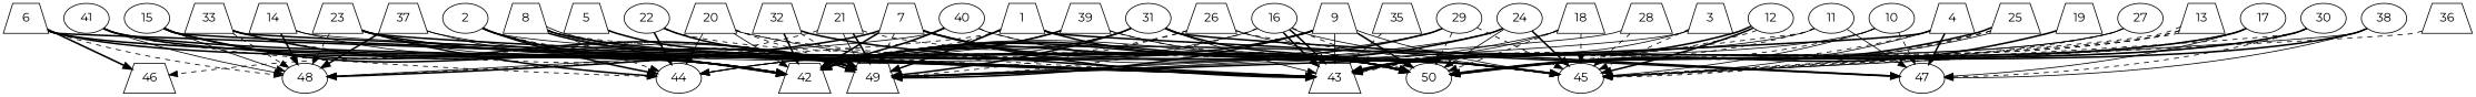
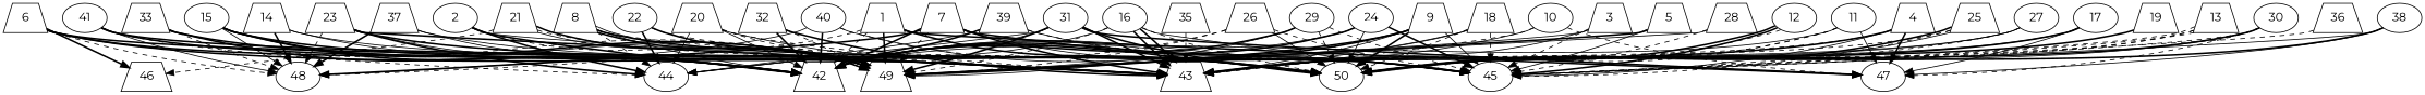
  digraph {
    fontname=Montserrat
    node [alpha=0.07 fontname=Montserrat shape=trapezium]
    edge [fontname=Montserrat style=bold]
    1 [alpha=0.16 expect_size=45000704]
    42 [alpha=0.08 expect_size=32512000]
    47 [alpha=0.17 expect_size=22629376 shape=ellipse]
    48 [alpha=0.20 expect_size=21584896 shape=ellipse]
    49 [alpha=0.18 expect_size=51139584]
    50 [alpha=0.19 expect_size=25227264 shape=ellipse]
    2 [alpha=0.17 expect_size=51589120 shape=ellipse]
    43 [alpha=0.08 expect_size=49762304]
    44 [alpha=0.10 expect_size=18793472 shape=ellipse]
    3 [alpha=0.11 expect_size=40250368]
    45 [alpha=0.19 expect_size=35845120 shape=ellipse]
    4 [alpha=0.16 expect_size=24211456]
    5 [alpha=0.12 expect_size=22275072]
    6 [alpha=0.15 expect_size=14471168]
    46 [alpha=0.12 expect_size=46081024]
    7 [alpha=0.20 expect_size=45451264]
    8 [alpha=0.00 expect_size=34487296]
    9 [alpha=0.13 expect_size=52414464]
    10 [alpha=0.12 expect_size=6494208 shape=ellipse]
    11 [alpha=0.12 expect_size=43568128 shape=ellipse]
    12 [alpha=0.17 expect_size=34916352 shape=ellipse]
    13 [alpha=0.03 expect_size=28565504]
    14 [expect_size=7113728]
    15 [alpha=0.17 expect_size=44775424 shape=ellipse]
    16 [expect_size=25558016 shape=ellipse]
    17 [alpha=0.06 expect_size=14151680 shape=ellipse]
    18 [alpha=0.18 expect_size=13432832]
    19 [expect_size=13547520]
    20 [alpha=0.08 expect_size=44812288]
    21 [alpha=0.05 expect_size=26097664]
    22 [alpha=0.02 expect_size=7717888 shape=ellipse]
    23 [alpha=0.13 expect_size=46944256]
    24 [alpha=0.13 expect_size=6998016 shape=ellipse]
    25 [alpha=0.00 expect_size=22748160]
    26 [alpha=0.11 expect_size=15961088]
    27 [alpha=0.19 expect_size=31723520 shape=ellipse]
    28 [alpha=0.19 expect_size=47058944]
    29 [alpha=0.20 expect_size=42519552 shape=ellipse]
    30 [alpha=0.01 expect_size=12434432 shape=ellipse]
    31 [alpha=0.18 expect_size=30442496 shape=ellipse]
    32 [expect_size=41929728]
    33 [expect_size=46059520]
    35 [alpha=0.04 expect_size=14676992]
    36 [alpha=0.10 expect_size=15167488]
    37 [alpha=0.20 expect_size=41352192]
    38 [alpha=0.13 expect_size=39068672 shape=ellipse]
    39 [alpha=0.09 expect_size=37562368]
    40 [alpha=0.02 expect_size=36817920 shape=ellipse]
    41 [alpha=0.04 expect_size=38087680 shape=ellipse]
    1 -> 42 [style=dashed]
    1 -> 47
    1 -> 48 [style=dashed]
    1 -> 49
    1 -> 50
    2 -> 42
    2 -> 49 [style=dashed]
    2 -> 43 [style=solid]
    2 -> 44
    3 -> 49 [style=solid]
    3 -> 43 [style=solid]
    3 -> 45 [style=dashed]
    4 -> 47
    4 -> 49
    4 -> 43 [style=dashed]
    4 -> 45 [style=solid]
    5 -> 49
-   10 -> 45 [style=solid]
+   5 -> 45 [style=solid]
    6 -> 42
    6 -> 48 [style=dashed]
    6 -> 43
    6 -> 45
    6 -> 46
    7 -> 42
    7 -> 48
    7 -> 49 [style=dashed]
    7 -> 50
    7 -> 43
    7 -> 45 [style=solid]
    8 -> 42 [style=solid]
    8 -> 49
    8 -> 49 [style=solid]
    8 -> 50
    8 -> 43 [style=dashed]
    8 -> 44 [style=dashed]
    9 -> 42
    9 -> 49
    9 -> 50
    9 -> 43 [style=solid]
    9 -> 45 [style=solid]
    10 -> 42 [style=solid]
    10 -> 47 [style=dashed]
    10 -> 43 [style=dashed]
    11 -> 42 [style=solid]
    11 -> 47 [style=solid]
    11 -> 50 [style=dashed]
    11 -> 43 [style=dashed]
    12 -> 43
    12 -> 43 [style=dashed]
    12 -> 45
    13 -> 50 [style=dashed]
    13 -> 43 [style=dashed]
    13 -> 45 [style=dashed]
    13 -> 45 [style=dashed]
    14 -> 48
    14 -> 49 [style=solid]
    14 -> 43 [style=solid]
    15 -> 42
    15 -> 48 [style=solid]
    15 -> 49
    15 -> 43
    16 -> 49 [style=dashed]
    16 -> 50 [style=dashed]
    16 -> 43
    16 -> 43
    16 -> 44 [style=solid]
    16 -> 45 [style=solid]
    17 -> 47 [style=solid]
    17 -> 50 [style=solid]
    17 -> 43
    18 -> 42 [style=solid]
    18 -> 50 [style=dashed]
    18 -> 43 [style=solid]
    18 -> 45 [style=dashed]
    19 -> 50
    20 -> 42 [style=solid]
    20 -> 49 [style=dashed]
    20 -> 50 [style=solid]
    20 -> 43 [style=dashed]
    20 -> 44 [style=solid]
    21 -> 49 [style=solid]
    21 -> 49
    21 -> 45 [style=dashed]
    21 -> 46 [style=dashed]
    22 -> 49
    22 -> 50 [style=dashed]
    22 -> 44
    23 -> 42 [style=solid]
    23 -> 48 [style=dashed]
    23 -> 50
    23 -> 43
    23 -> 44
    24 -> 42
    24 -> 49 [style=solid]
    24 -> 50 [style=solid]
    24 -> 45
    25 -> 50
    25 -> 50 [style=solid]
    25 -> 43 [style=dashed]
    25 -> 45 [style=dashed]
    26 -> 49 [style=dashed]
    26 -> 50 [style=solid]
    26 -> 44 [style=dashed]
    26 -> 45 [style=dashed]
    27 -> 50 [style=solid]
    27 -> 43 [style=solid]
    27 -> 45 [style=dashed]
    28 -> 49 [style=solid]
    28 -> 45 [style=dashed]
    29 -> 42
    29 -> 49 [style=solid]
    29 -> 50 [style=dashed]
    29 -> 45 [style=dashed]
    30 -> 47 [style=dashed]
    30 -> 50
    30 -> 43 [style=solid]
    30 -> 45 [style=dashed]
    31 -> 42 [style=solid]
    31 -> 47
    31 -> 49
    31 -> 50
-   31 -> 43 [style=solid]
+   31 -> 43
    31 -> 44 [style=solid]
    32 -> 42
    32 -> 49 [style=dashed]
    32 -> 43
    33 -> 42
    33 -> 48 [style=dashed]
    33 -> 49 [style=dashed]
    33 -> 43
    35 -> 43 [style=dashed]
    36 -> 45 [style=dashed]
    37 -> 42 [style=solid]
    37 -> 48
    37 -> 45 [style=solid]
    38 -> 47 [style=solid]
    38 -> 50
    38 -> 45 [style=solid]
    39 -> 42
    39 -> 50 [style=dashed]
    39 -> 44 [style=solid]
    39 -> 45 [style=solid]
    40 -> 42
    40 -> 48 [style=solid]
    40 -> 50 [style=dashed]
    40 -> 45 [style=solid]
    41 -> 42
    41 -> 48 [style=solid]
    41 -> 44 [style=dashed]
    41 -> 45
  }
